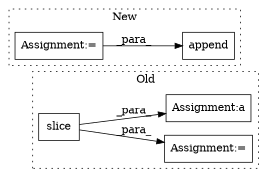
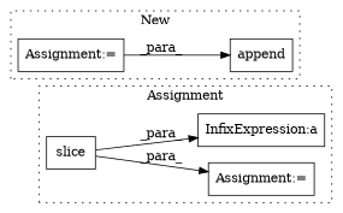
  digraph {
    rankdir=LR
    node [a=32 l=1 shape=box]
    n1 [l="6,1" label=slice s="13211,13258"]
    n2 [a=7 label="Assignment:=" s=13717]
-   n3 [a=27 l=3 label="Assignment:a" s=13232]
+   n3 [a=27 l=3 label="InfixExpression:a" s=13232]
    n4 [l="7,1" label=append s="13991,14021"]
    n5 [a=7 label="Assignment:=" s=13198]
    subgraph cluster_1 {
-     label=Old
+     label=Assignment
      style=dotted
      n1
      n2
      n3
    }
    subgraph cluster_2 {
      label=New
      style=dotted
      n4
      n5
    }
    n1 -> n2 [label=_para_]
    n1 -> n3 [label=_para_]
    n5 -> n4 [label=_para_]
  }
